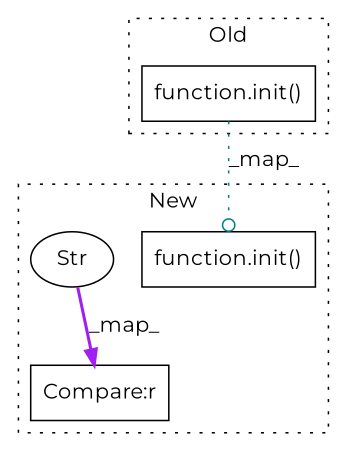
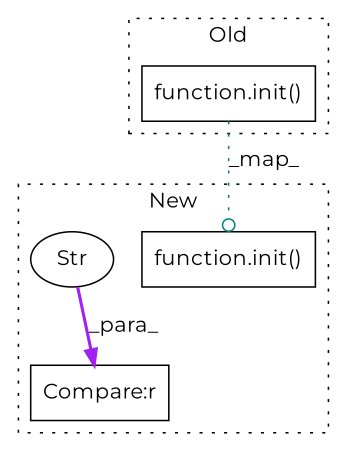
  digraph {
    fontname=Montserrat
    node [a=75 fontname=Montserrat l=6 shape=box]
    edge [fontname=Montserrat]
    n1 [label="function.init()" s=837]
    n2 [a=40 l=15 label="Compare:r" s=812]
    n3 [a=66 l=4 label=Str s=823 shape=ellipse]
    n4 [label="function.init()" s=1036]
    subgraph cluster_1 {
      label=New
      style=dotted
      n1
      n2
      n3
    }
    subgraph cluster_2 {
      label=Old
      style=dotted
      n4
    }
-   n3 -> n2 [arrowhead=normal color=purple label=_map_ style=bold]
+   n3 -> n2 [arrowhead=normal color=purple label=_para_ style=bold]
    n4 -> n1 [arrowhead=odot color=teal label=_map_ style=dotted]
  }
